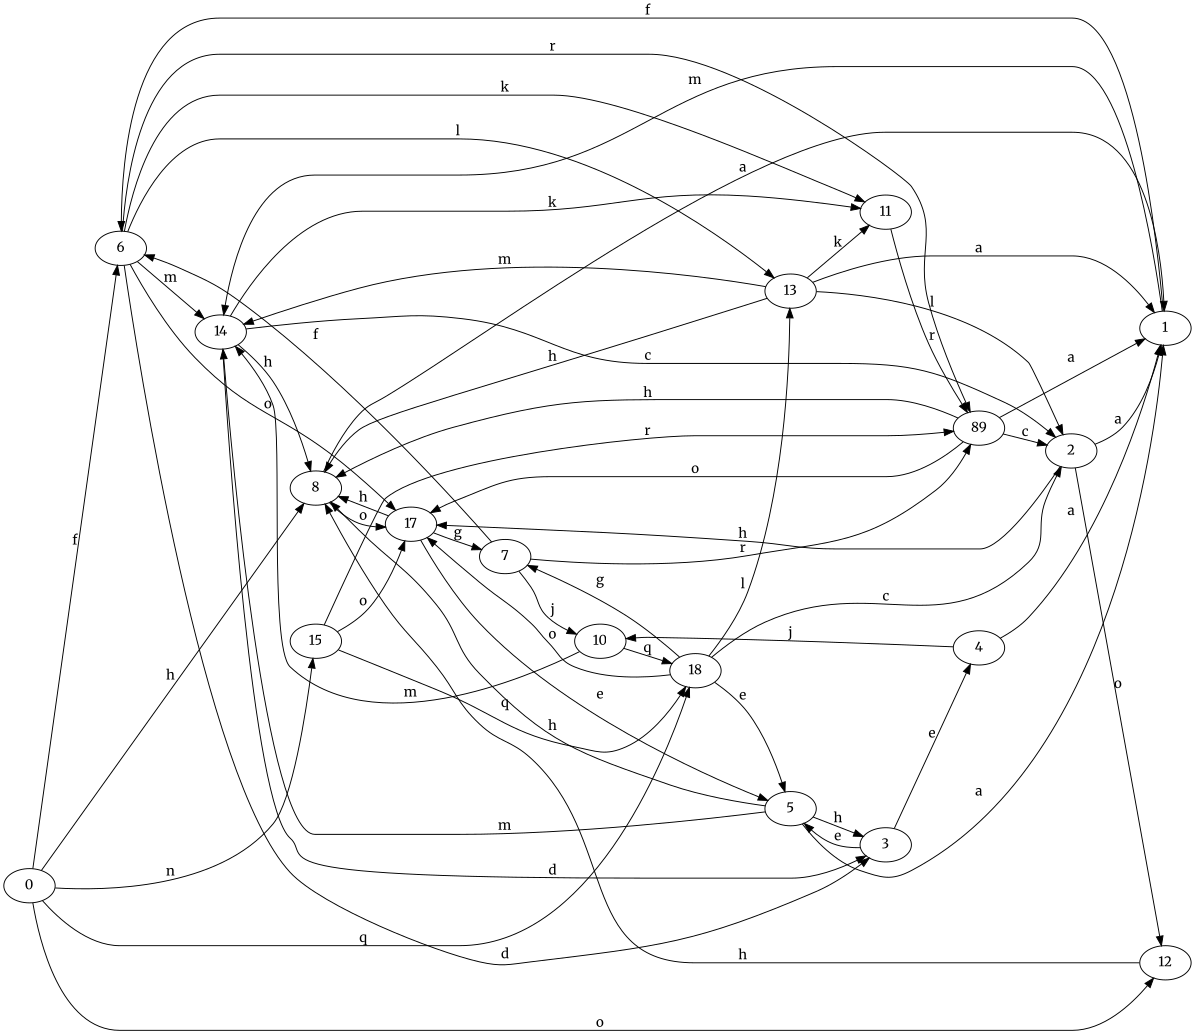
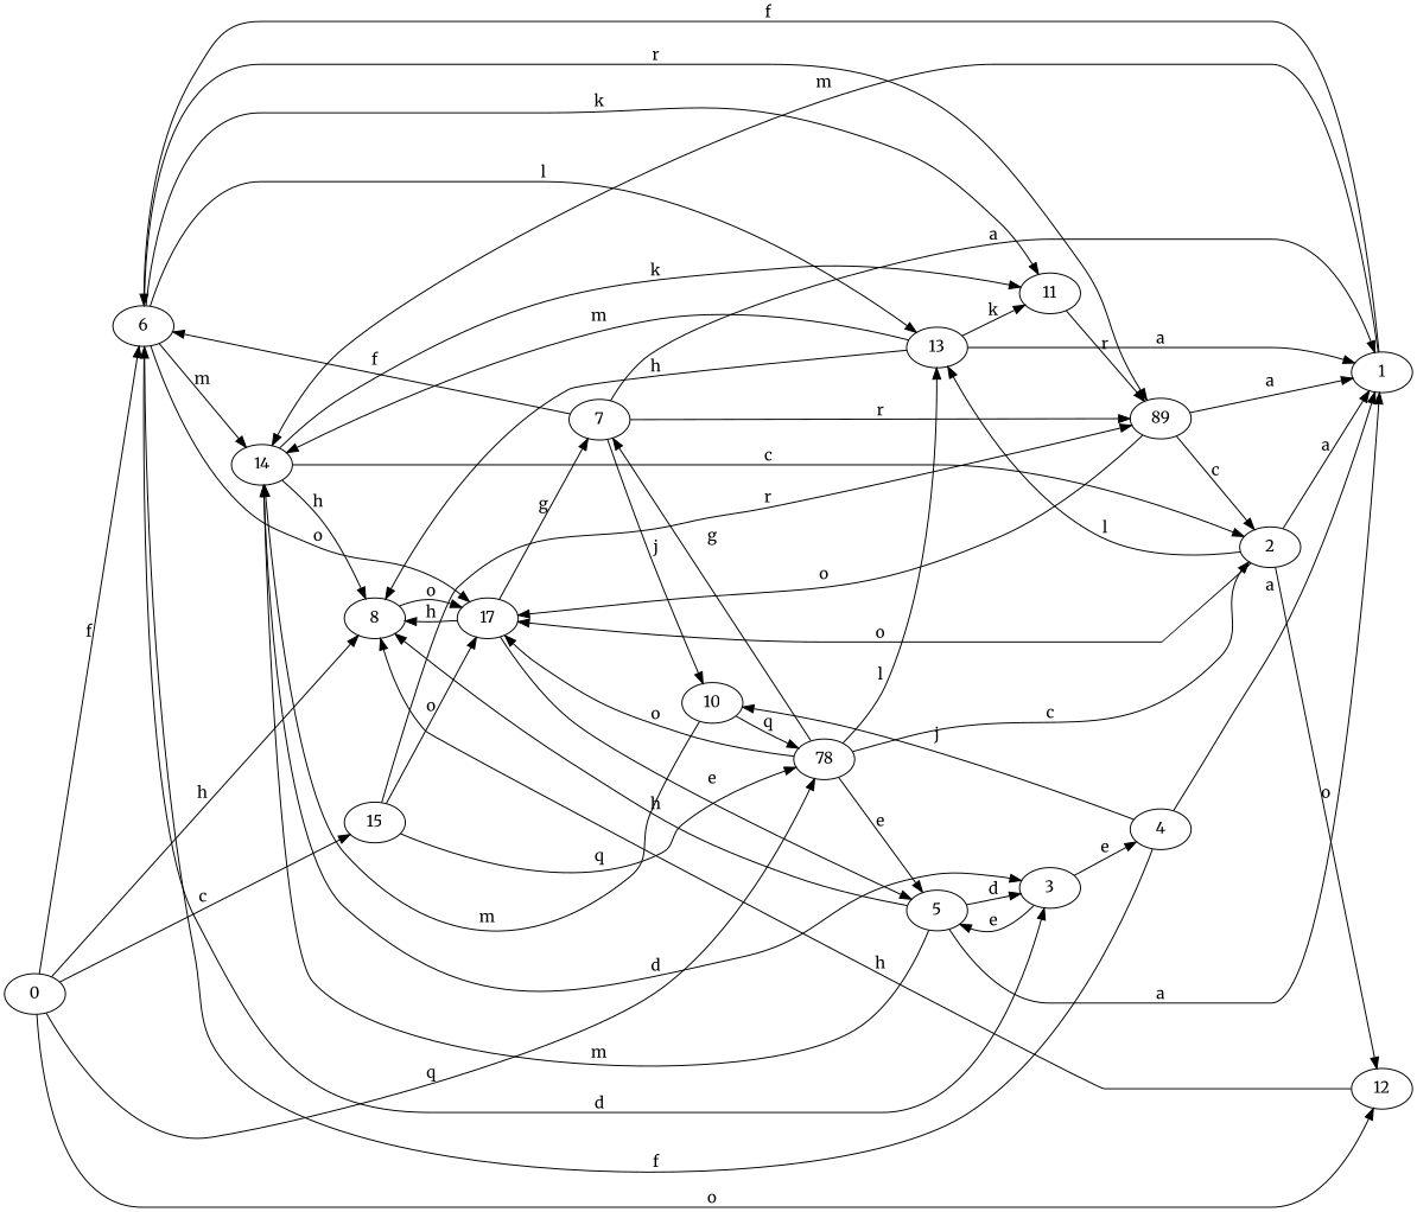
  strict digraph {
    fontname=Merriweather
    rankdir=LR
    node [fontname=Merriweather]
    edge [fontname=Merriweather]
    0
    6
    8
    15
    n5 [label=12]
-   18
+   18 [label=78]
    14
    13
    17
    3
    11
    n12 [label=89]
    2
    5
    7
    1
    4
    10
    0 -> 6 [label=f]
    0 -> 8 [label=h]
-   0 -> 15 [label=n]
+   0 -> 15 [label=c]
    0 -> n5 [label=o]
    0 -> 18 [label=q]
    6 -> 14 [label=m]
    6 -> 13 [label=l]
    6 -> 17 [label=o]
    6 -> 3 [label=d]
    6 -> 11 [label=k]
    6 -> n12 [label=r]
    8 -> 17 [label=o]
    15 -> 18 [label=q]
    15 -> 17 [label=o]
    15 -> n12 [label=r]
    n5 -> 8 [label=h]
    18 -> 13 [label=l]
    18 -> 17 [label=o]
    18 -> 2 [label=c]
    18 -> 5 [label=e]
    18 -> 7 [label=g]
    14 -> 8 [label=h]
    14 -> 3 [label=d]
    14 -> 11 [label=k]
    14 -> 2 [label=c]
    13 -> 8 [label=h]
    13 -> 14 [label=m]
    13 -> 11 [label=k]
    13 -> 1 [label=a]
    17 -> 8 [label=h]
    17 -> 5 [label=e]
    17 -> 7 [label=g]
    3 -> 5 [label=e]
    3 -> 4 [label=e]
    11 -> n12 [label=r]
-   n12 -> 8 [label=h]
    n12 -> 17 [label=o]
    n12 -> 2 [label=c]
    n12 -> 1 [label=a]
    2 -> n5 [label=o]
-   13 -> 2 [label=l]
-   2 -> 17 [label=h]
+   2 -> 13 [label=l]
+   2 -> 17 [label=o]
    2 -> 1 [label=a]
    5 -> 8 [label=h]
    5 -> 14 [label=m]
-   5 -> 3 [label=h]
+   5 -> 3 [label=d]
    5 -> 1 [label=a]
    7 -> 6 [label=f]
    7 -> n12 [label=r]
-   8 -> 1 [label=a]
+   7 -> 1 [label=a]
    7 -> 10 [label=j]
    1 -> 6 [label=f]
    1 -> 14 [label=m]
+   4 -> 6 [label=f]
    4 -> 1 [label=a]
    4 -> 10 [label=j]
    10 -> 18 [label=q]
    10 -> 14 [label=m]
  }
